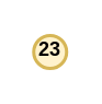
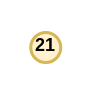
  <mxCell id="0" />
  <mxCell id="1" parent="0" />
  <mxCell id="2" value="" style="group;fontStyle=1" parent="1" vertex="1" connectable="0"><mxGeometry x="20" y="20" width="20" height="21" as="geometry" /></mxCell>
  <mxCell id="3" value="" style="ellipse;whiteSpace=wrap;html=1;aspect=fixed;fillColor=#fff2cc;strokeColor=#d6b656;strokeWidth=2;fontStyle=1" parent="2" vertex="1"><mxGeometry y="1" width="20" height="20" as="geometry" /></mxCell>
- <mxCell id="4" value="23" style="text;html=1;strokeColor=none;fillColor=none;align=center;verticalAlign=middle;whiteSpace=wrap;rounded=0;fontStyle=1" parent="2" vertex="1"><mxGeometry width="20" height="20" as="geometry" /></mxCell>
+ <mxCell id="4" value="21" style="text;html=1;strokeColor=none;fillColor=none;align=center;verticalAlign=middle;whiteSpace=wrap;rounded=0;fontStyle=1" parent="2" vertex="1"><mxGeometry width="20" height="20" as="geometry" /></mxCell>
